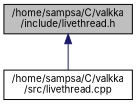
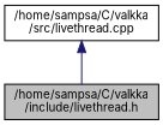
  digraph {
    fontname=Inter
    node [color=black fontname=Inter fontsize=10 shape=record style=filled]
    n1 [fillcolor=grey75 fontcolor=black height=0.2 label="/home/sampsa/C/valkka\l/include/livethread.h" width=0.4]
    n2 [fillcolor=white height=0.2 label="/home/sampsa/C/valkka\l/src/livethread.cpp" width=0.4]
-   n1 -> n2 [color=midnightblue dir=back fontname=Inter fontsize=10 labelfontname=Helvetica labelfontsize=10 style=solid]
+   n2 -> n1 [color=midnightblue dir=back fontname=Inter fontsize=10 labelfontname=Helvetica labelfontsize=10 style=solid]
  }
